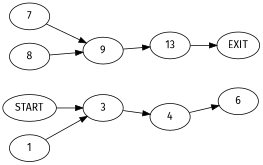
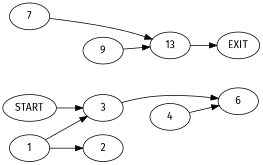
  digraph {
    fontname="Fira Sans"
    rankdir=LR
    node [fontname="Fira Sans"]
    edge [fontname="Fira Sans"]
    n1 [label=START]
    3
    1
+   2
    n5 [label=EXIT]
    6
    4
    n8 [label=13]
    7
-   8
    9
    n1 -> 3
-   3 -> 4
+   3 -> 6
    1 -> 3
+   1 -> 2
    4 -> 6
    n8 -> n5
-   7 -> 9
-   8 -> 9
+   7 -> n8
    9 -> n8
  }
